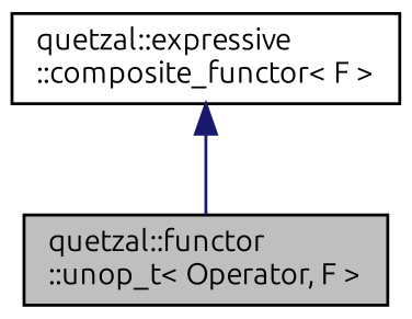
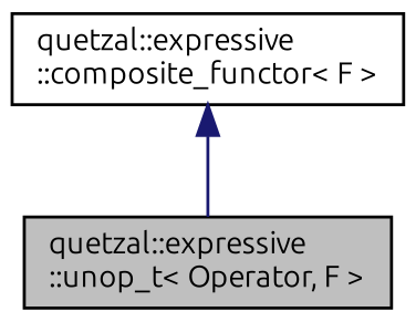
  digraph {
    fontname=Ubuntu
    node [color=black fontname=Ubuntu fontsize=10 shape=record style=filled]
-   n1 [fillcolor=grey75 fontcolor=black height=0.2 label="quetzal::functor\l::unop_t\< Operator, F \>" width=0.4]
+   n1 [fillcolor=grey75 fontcolor=black height=0.2 label="quetzal::expressive\l::unop_t\< Operator, F \>" width=0.4]
    n2 [fillcolor=white height=0.2 label="quetzal::expressive\l::composite_functor\< F \>" width=0.4]
    n2 -> n1 [color=midnightblue dir=back fontname=Ubuntu fontsize=10 labelfontname=Helvetica labelfontsize=10 style=solid]
  }
